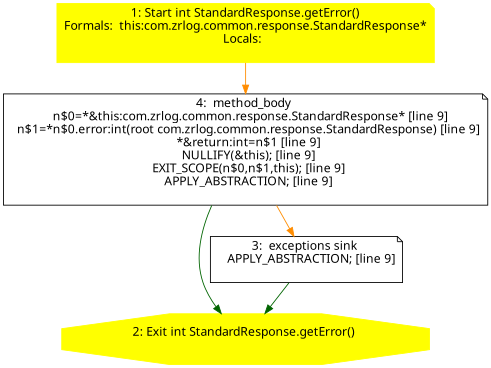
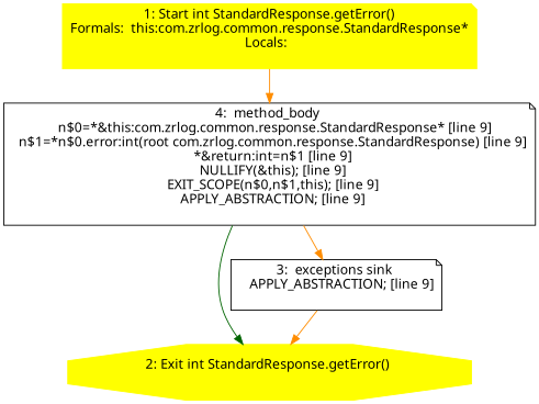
  digraph {
    fontname="Noto Sans"
    node [shape=note fontname="Noto Sans"]
    edge [color=darkorange fontname="Noto Sans"]
    n1 [color=yellow label="1: Start int StandardResponse.getError()\nFormals:  this:com.zrlog.common.response.StandardResponse*\nLocals:  \n  " style=filled]
    n2 [label="4:  method_body \n   n$0=*&this:com.zrlog.common.response.StandardResponse* [line 9]\n  n$1=*n$0.error:int(root com.zrlog.common.response.StandardResponse) [line 9]\n  *&return:int=n$1 [line 9]\n  NULLIFY(&this); [line 9]\n  EXIT_SCOPE(n$0,n$1,this); [line 9]\n  APPLY_ABSTRACTION; [line 9]\n "]
    n3 [color=yellow label="2: Exit int StandardResponse.getError() \n  " style=filled shape=octagon]
    n4 [label="3:  exceptions sink \n   APPLY_ABSTRACTION; [line 9]\n "]
    n1 -> n2
    n2 -> n3 [color=darkgreen]
    n2 -> n4
-   n4 -> n3 [color=darkgreen]
+   n4 -> n3
  }
